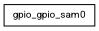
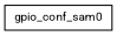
  digraph {
    rankdir=TB
    fontname=Roboto
-   n1 [color=black fillcolor=white fontname=Roboto fontsize=10 height=0.2 label=gpio_gpio_sam0 shape=record style=filled width=0.4]
+   n1 [color=black fillcolor=white fontname=Roboto fontsize=10 height=0.2 label=gpio_conf_sam0 shape=record style=filled width=0.4]
  }
